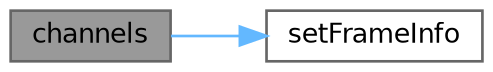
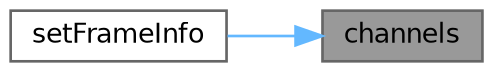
  digraph {
    rankdir=RL
    node [fontname=Helvetica fontsize=10 shape=box style=filled]
    n1 [color=gray40 fillcolor=grey60 fontcolor=black height=0.2 label=channels width=0.4]
    n2 [color=grey40 fillcolor=white height=0.2 label=setFrameInfo width=0.4]
-   n2 -> n1 [color=steelblue1 dir=back fontname=Helvetica fontsize=10 labelfontname=Helvetica labelfontsize=10 style=solid]
+   n1 -> n2 [color=steelblue1 dir=back fontname=Helvetica fontsize=10 labelfontname=Helvetica labelfontsize=10 style=solid]
  }
